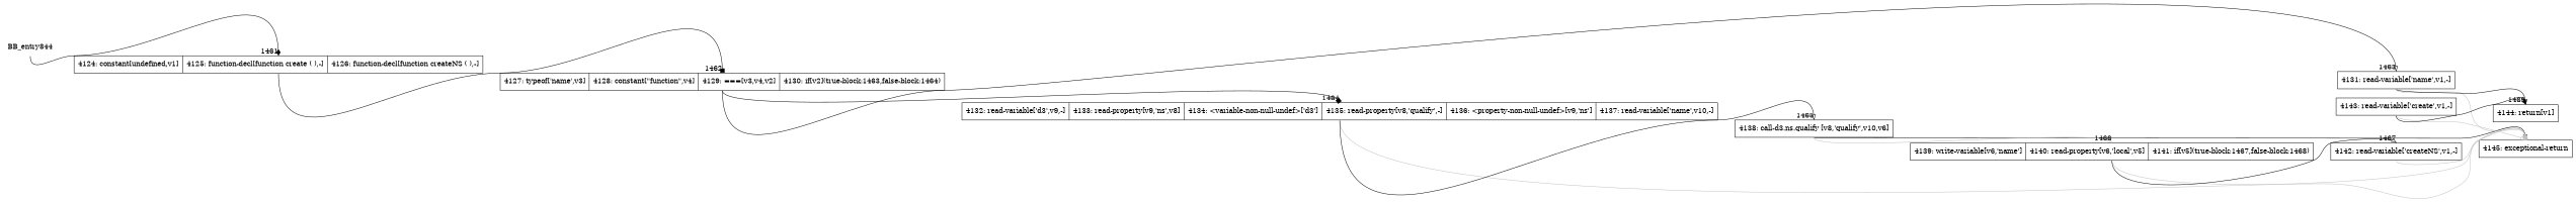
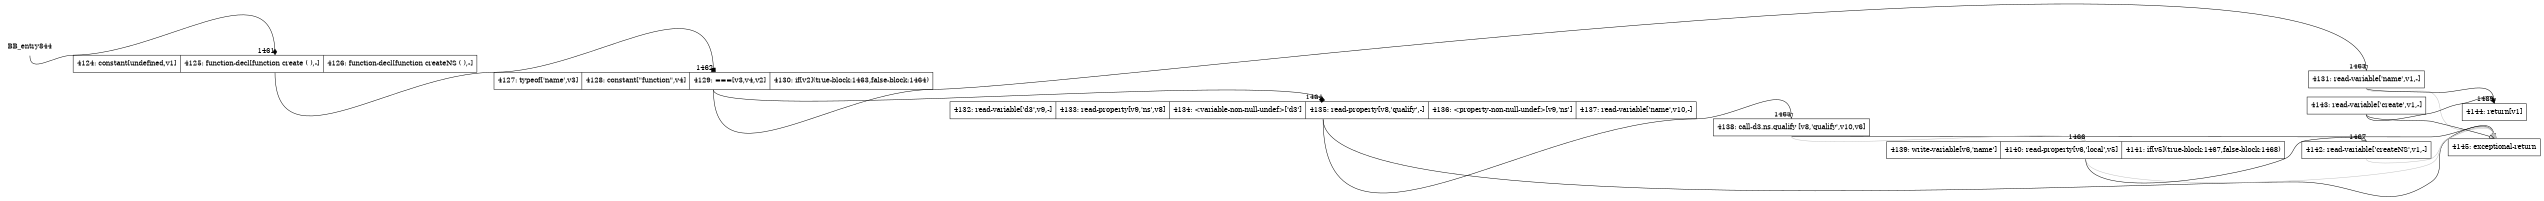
  digraph {
    rankdir=LR
    node [shape=record]
    edge [arrowhead=onormal headport=n tailport=s]
    n1 [label=BB_entry844 shape=none]
    n2 [label="{4124: constant[undefined,v1]|4125: function-decl[function create ( ),-]|4126: function-decl[function createNS ( ),-]}"]
    n3 [label="{4127: typeof['name',v3]|4128: constant[\"function\",v4]|4129: ===[v3,v4,v2]|4130: if[v2](true-block:1463,false-block:1464)}"]
    n4 [label="{4131: read-variable['name',v1,-]}"]
    n5 [label="{4132: read-variable['d3',v9,-]|4133: read-property[v9,'ns',v8]|4134: \<variable-non-null-undef\>['d3']|4135: read-property[v8,'qualify',-]|4136: \<property-non-null-undef\>[v9,'ns']|4137: read-variable['name',v10,-]}"]
    n6 [label="{4145: exceptional-return}"]
    n7 [label="{4144: return[v1]}"]
    n8 [label="{4138: call-d3.ns.qualify [v8,'qualify',v10,v6]}"]
    n9 [label="{4139: write-variable[v6,'name']|4140: read-property[v6,'local',v5]|4141: if[v5](true-block:1467,false-block:1468)}"]
    n10 [label="{4142: read-variable['createNS',v1,-]}"]
    n11 [label="{4143: read-variable['create',v1,-]}"]
    n1 -> n2 [arrowhead=diamond headlabel="    1461"]
    n2 -> n3 [arrowhead=box headlabel="      1462"]
    n3 -> n4 [headlabel="      1463"]
    n3 -> n5 [arrowhead=box headlabel="      1464"]
    n4 -> n6 [color=gray]
    n4 -> n7 [headlabel="      1469"]
-   n5 -> n6 [arrowhead=box color=gray]
+   n5 -> n6 [arrowhead=box color=black]
    n5 -> n8 [headlabel="      1465"]
    n8 -> n6 [color=black]
    n8 -> n9 [color=gray headlabel="      1466"]
    n9 -> n6 [arrowhead=diamond color=gray]
    n9 -> n10 [headlabel="      1467"]
    n10 -> n6 [arrowhead=box color=gray]
-   n11 -> n6 [color=gray]
+   n11 -> n6 [color=black]
    n11 -> n7 [arrowhead=diamond]
  }
